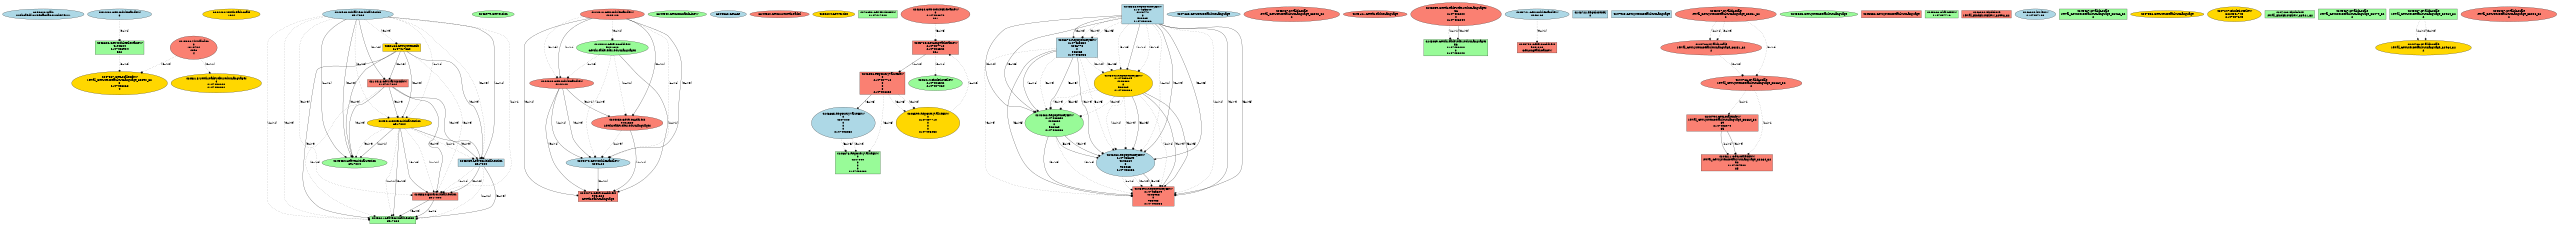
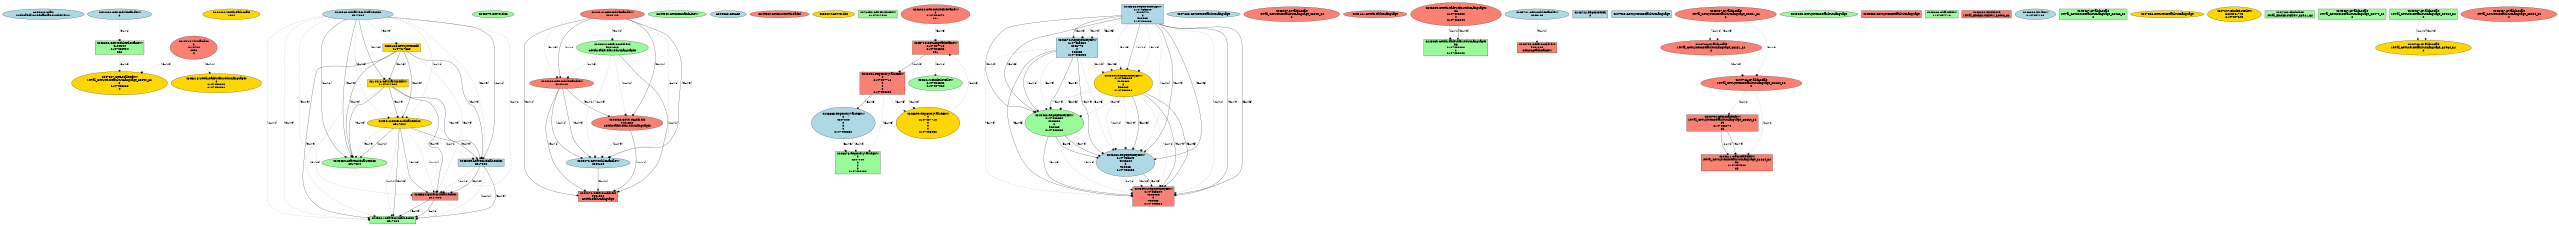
  digraph {
    node [fillcolor=salmon shape=ellipse style=filled]
    edge [arrowhead=box style=dotted]
    n1 [fillcolor=lightblue label="6850628.main\n005b8a9df1345ecfa3da0424cb97e221"]
    n2 [fillcolor=lightblue label="4254480.GetModuleHandleW\n0"]
    n3 [fillcolor=palegreen label="4243306.GetModuleFileNameW\n4194304\n2147408904\n522" shape=box]
    n4 [fillcolor=gold label="4247567.GetLocaleInfoW\nretval_GetUserDefaultUILanguage_33890_32\n3\n2147408268\n4"]
    n5 [fillcolor=gold label="6844434.SetThreadLocale\n1024"]
    n6 [fillcolor=lightblue label="4243965.InitializeCriticalSection\n6917004"]
    n7 [fillcolor=gold label="4250188.GetSystemInfo\n2147417660" shape=box]
-   n8 [label="4214413.GetStartupInfoW\n2147417624" shape=box]
+   n8 [fillcolor=gold label="4214413.GetStartupInfoW\n2147417624" shape=box]
    n9 [fillcolor=gold label="4245418.EnterCriticalSection\n6917004"]
    n10 [fillcolor=lightblue label="4245469.LeaveCriticalSection\n6917004" shape=box]
    n11 [label="4245580.EnterCriticalSection\n6917004" shape=box]
    n12 [fillcolor=palegreen label="4245621.LeaveCriticalSection\n6917004" shape=box]
    n13 [fillcolor=palegreen label="4245454.LeaveCriticalSection\n6917004"]
    n14 [fillcolor=palegreen label="4243979.GetVersion\n"]
    n15 [label="4244018.GetModuleHandleW\n4244120"]
    n16 [fillcolor=palegreen label="4244024.GetProcAddress\n9441320\nGetThreadPreferredUILanguages"]
    n17 [label="4244044.GetModuleHandleW\n4244120"]
    n18 [label="4244050.GetProcAddress\n9441320\nSetThreadPreferredUILanguages"]
    n19 [fillcolor=lightblue label="4244070.GetModuleHandleW\n4244120"]
    n20 [label="4244076.GetProcAddress\n9441320\nGetThreadUILanguage" shape=box]
    n21 [fillcolor=palegreen label="6844540.GetCommandLineW\n"]
    n22 [fillcolor=lightblue label="6844560.GetACP\n"]
    n23 [label="6844580.GetCurrentThreadId\n"]
    n24 [fillcolor=gold label="4250204.GetVersion\n"]
    n25 [fillcolor=palegreen label="4276690.GetVersionExW\n2147417420" shape=box]
    n26 [label="4248064.GetModuleFileNameW\n0\n2147408370\n261"]
    n27 [label="4245785.GetLongPathNameW\n2147407710\n2147406542\n261" shape=box]
    n28 [label="4246556.RegQueryValueExW\n0\n2147407710\n0\n0\n0\n2147408232" shape=box]
    n29 [fillcolor=palegreen label="4246014.FindFirstFileW\n2147406542\n2147407064"]
    n30 [label="4215383.VirtualAlloc\n0\n1310704\n4096\n4"]
    n31 [fillcolor=gold label="4245215.SetThreadPreferredUILanguages\n4\n2147408220\n2147408232"]
    n32 [fillcolor=lightblue label="4246338.RegOpenKeyExW\n2147483649\n4246772\n0\n983065\n2147408236" shape=box]
    n33 [fillcolor=lightblue label="4246372.RegOpenKeyExW\n2147483650\n4246772\n0\n983065\n2147408236" shape=box]
    n34 [fillcolor=gold label="4246402.RegOpenKeyExW\n2147483649\n4246832\n0\n983065\n2147408236"]
    n35 [fillcolor=palegreen label="4246432.RegOpenKeyExW\n2147483650\n4246832\n0\n983065\n2147408236"]
    n36 [fillcolor=lightblue label="4246462.RegOpenKeyExW\n2147483649\n4246884\n0\n983065\n2147408236"]
    n37 [label="4246492.RegOpenKeyExW\n2147483649\n4246936\n0\n983065\n2147408236" shape=box]
    n38 [fillcolor=lightblue label="4247883.GetUserDefaultUILanguage\n"]
    n39 [label="4245487.IsValidLocale\nretval_GetUserDefaultUILanguage_33342_32\n2"]
    n40 [label="4245121.GetThreadUILanguage\n"]
    n41 [label="4245059.GetThreadPreferredUILanguages\n56\n2147408200\n0\n2147408244"]
    n42 [fillcolor=palegreen label="4245059.GetThreadPreferredUILanguages\n56\n2147408200\n0\n2147408240" shape=box]
    n43 [fillcolor=lightblue label="4245741.GetModuleHandleW\n4246160"]
    n44 [label="4245758.GetProcAddress\n9441320\nGetLongPathNameW" shape=box]
    n45 [fillcolor=gold label="4246599.RegQueryValueExW\n0\n2147407710\n0\n0\n0\n2147408232"]
    n46 [fillcolor=lightblue label="4246635.RegQueryValueExW\n0\n4247000\n0\n0\n0\n2147408232"]
    n47 [fillcolor=palegreen label="4246676.RegQueryValueExW\n0\n4247000\n0\n0\n0\n2147408232" shape=box]
    n48 [fillcolor=lightblue label="4246722.RegCloseKey\n0" shape=box]
    n49 [fillcolor=lightblue label="4247923.GetSystemDefaultUILanguage\n" shape=box]
    n50 [label="4245487.IsValidLocale\nretval_GetSystemDefaultUILanguage_33251_32\n2"]
    n51 [label="4244766.IsValidLocale\nretval_GetSystemDefaultUILanguage_33251_32\n2"]
    n52 [label="4244766.IsValidLocale\nretval_GetSystemDefaultUILanguage_33664_32\n2"]
    n53 [label="4244794.GetLocaleInfoW\nretval_GetSystemDefaultUILanguage_33664_32\n89\n2147408070\n85" shape=box]
    n54 [label="4244811.GetLocaleInfoW\nretval_GetSystemDefaultUILanguage_33664_32\n90\n2147407900\n85" shape=box]
    n55 [fillcolor=palegreen label="4245525.GetSystemDefaultUILanguage\n"]
    n56 [label="4245552.GetSystemDefaultUILanguage\n" shape=box]
    n57 [fillcolor=palegreen label="4245683.CharNextW\n2147407716" shape=box]
    n58 [label="4246032.FindClose\nretval_FindFirstFileW_32998_32" shape=box]
    n59 [fillcolor=lightblue label="4246044.lstrlenW\n2147407108"]
    n60 [fillcolor=palegreen label="4245487.IsValidLocale\nretval_GetUserDefaultUILanguage_33466_32\n2" shape=box]
    n61 [fillcolor=gold label="4247558.GetUserDefaultUILanguage\n"]
    n62 [fillcolor=gold label="4247247.FindFirstFileW\n3224341740\n2147407640"]
    n63 [fillcolor=palegreen label="4247263.FindClose\nretval_FindFirstFileW_33921_32" shape=box]
    n64 [fillcolor=palegreen label="4245487.IsValidLocale\nretval_GetUserDefaultUILanguage_33479_32\n2" shape=box]
    n65 [fillcolor=palegreen label="4245487.IsValidLocale\nretval_GetUserDefaultUILanguage_32964_32\n2" shape=box]
    n66 [fillcolor=gold label="4244766.IsValidLocale\nretval_GetUserDefaultUILanguage_32964_32\n2"]
    n67 [label="4245487.IsValidLocale\nretval_GetUserDefaultUILanguage_33006_32\n2"]
    n2 -> n3 [label="(0-->1)"]
    n3 -> n4 [arrowhead=dot label="(0-->2)"]
    n6 -> n7 [label="(0-->0)"]
    n6 -> n8 [label="(0-->0)" style=solid]
    n6 -> n9 [arrowhead=dot label="(1-->1)"]
    n6 -> n9 [arrowhead=dot label="(0-->0)"]
    n6 -> n10 [arrowhead=dot label="(1-->1)" style=solid]
    n6 -> n10 [arrowhead=dot label="(0-->0)"]
    n6 -> n11 [label="(1-->1)"]
    n6 -> n11 [arrowhead=dot label="(0-->0)"]
    n6 -> n12 [label="(1-->1)"]
    n6 -> n12 [label="(0-->0)"]
    n6 -> n13 [arrowhead=diamond label="(1-->1)" style=solid]
    n6 -> n13 [arrowhead=diamond label="(0-->0)" style=solid]
    n7 -> n8 [arrowhead=dot label="(0-->0)" style=solid]
    n7 -> n9 [arrowhead=dot label="(0-->0)" style=solid]
    n7 -> n10 [arrowhead=diamond label="(0-->0)" style=solid]
    n7 -> n11 [arrowhead=diamond label="(0-->0)"]
    n7 -> n12 [arrowhead=diamond label="(0-->0)" style=solid]
    n7 -> n13 [arrowhead=diamond label="(0-->0)" style=solid]
    n8 -> n9 [label="(0-->0)" style=solid]
    n8 -> n10 [arrowhead=dot label="(0-->0)" style=solid]
    n8 -> n11 [arrowhead=dot label="(0-->0)" style=solid]
    n8 -> n12 [arrowhead=dot label="(0-->0)"]
    n8 -> n13 [arrowhead=dot label="(0-->0)" style=solid]
    n9 -> n10 [label="(1-->1)"]
    n9 -> n10 [arrowhead=diamond label="(0-->0)" style=solid]
    n9 -> n11 [arrowhead=diamond label="(1-->1)"]
    n9 -> n11 [arrowhead=diamond label="(0-->0)" style=solid]
    n9 -> n12 [arrowhead=dot label="(1-->1)"]
    n9 -> n12 [arrowhead=diamond label="(0-->0)" style=solid]
    n9 -> n13 [arrowhead=dot label="(1-->1)" style=solid]
    n9 -> n13 [arrowhead=dot label="(0-->0)"]
    n10 -> n11 [label="(1-->1)"]
    n10 -> n11 [arrowhead=dot label="(0-->0)" style=solid]
    n10 -> n12 [arrowhead=dot label="(1-->1)"]
    n10 -> n12 [arrowhead=diamond label="(0-->0)" style=solid]
    n11 -> n12 [arrowhead=dot label="(1-->1)" style=solid]
    n11 -> n12 [arrowhead=diamond label="(0-->0)" style=solid]
    n15 -> n16 [label="(0-->1)"]
    n15 -> n17 [arrowhead=dot label="(1-->1)" style=solid]
    n15 -> n17 [label="(0-->0)"]
    n15 -> n18 [label="(0-->1)" style=solid]
    n15 -> n19 [label="(1-->1)"]
    n15 -> n19 [arrowhead=diamond label="(0-->0)" style=solid]
    n15 -> n20 [arrowhead=dot label="(0-->1)" style=solid]
    n16 -> n17 [label="(1-->0)"]
    n16 -> n18 [label="(1-->1)"]
    n16 -> n19 [label="(1-->0)"]
    n16 -> n20 [arrowhead=dot label="(1-->1)" style=solid]
    n17 -> n18 [arrowhead=dot label="(0-->1)" style=solid]
    n17 -> n19 [arrowhead=dot label="(1-->1)" style=solid]
    n17 -> n19 [arrowhead=diamond label="(0-->0)" style=solid]
    n17 -> n20 [label="(0-->1)" style=solid]
    n18 -> n19 [label="(1-->0)"]
    n18 -> n20 [label="(1-->1)" style=solid]
    n19 -> n20 [arrowhead=diamond label="(0-->1)" style=solid]
    n26 -> n27 [label="(3-->3)"]
    n27 -> n28 [label="(1-->2)" style=solid]
    n27 -> n29 [arrowhead=dot label="(2-->1)"]
    n28 -> n45 [label="(2-->2)"]
    n28 -> n45 [arrowhead=diamond label="(6-->6)"]
    n28 -> n46 [arrowhead=dot label="(6-->6)" style=solid]
    n28 -> n47 [arrowhead=dot label="(6-->6)"]
    n30 -> n4 [label="(4-->4)"]
    n30 -> n31 [arrowhead=diamond label="(4-->1)"]
    n32 -> n33 [arrowhead=dot label="(2-->2)" style=solid]
    n32 -> n33 [label="(4-->4)"]
    n32 -> n33 [arrowhead=dot label="(5-->5)"]
    n32 -> n34 [arrowhead=dot label="(1-->1)" style=solid]
    n32 -> n34 [label="(4-->4)"]
    n32 -> n34 [arrowhead=diamond label="(5-->5)"]
    n32 -> n35 [arrowhead=diamond label="(4-->4)" style=solid]
    n32 -> n35 [label="(5-->5)" style=solid]
    n32 -> n36 [label="(1-->1)"]
    n32 -> n36 [arrowhead=diamond label="(4-->4)" style=solid]
    n32 -> n36 [arrowhead=diamond label="(5-->5)" style=solid]
    n32 -> n37 [arrowhead=diamond label="(1-->1)"]
    n32 -> n37 [arrowhead=diamond label="(4-->4)" style=solid]
    n32 -> n37 [arrowhead=diamond label="(5-->5)" style=solid]
    n33 -> n34 [arrowhead=diamond label="(4-->4)"]
    n33 -> n34 [arrowhead=dot label="(5-->5)"]
    n33 -> n35 [label="(1-->1)" style=solid]
    n33 -> n35 [arrowhead=dot label="(4-->4)"]
    n33 -> n35 [arrowhead=diamond label="(5-->5)" style=solid]
    n33 -> n36 [label="(4-->4)" style=solid]
    n33 -> n36 [arrowhead=dot label="(5-->5)"]
    n33 -> n37 [label="(4-->4)"]
    n33 -> n37 [arrowhead=dot label="(5-->5)" style=solid]
    n34 -> n35 [label="(2-->2)"]
    n34 -> n35 [arrowhead=diamond label="(4-->4)"]
    n34 -> n35 [label="(5-->5)"]
    n34 -> n36 [label="(1-->1)"]
    n34 -> n36 [label="(4-->4)"]
    n34 -> n36 [label="(5-->5)" style=solid]
    n34 -> n37 [label="(1-->1)"]
    n34 -> n37 [arrowhead=dot label="(4-->4)" style=solid]
    n34 -> n37 [arrowhead=diamond label="(5-->5)" style=solid]
    n35 -> n36 [label="(4-->4)" style=solid]
    n35 -> n36 [arrowhead=dot label="(5-->5)" style=solid]
    n35 -> n37 [label="(4-->4)"]
    n35 -> n37 [arrowhead=dot label="(5-->5)" style=solid]
    n36 -> n37 [arrowhead=diamond label="(1-->1)"]
    n36 -> n37 [arrowhead=diamond label="(4-->4)"]
    n36 -> n37 [arrowhead=diamond label="(5-->5)" style=solid]
    n41 -> n42 [label="(1-->1)"]
    n41 -> n42 [arrowhead=dot label="(2-->2)" style=solid]
    n43 -> n44 [arrowhead=dot label="(0-->1)"]
    n45 -> n27 [arrowhead=dot label="(1-->2)"]
    n46 -> n47 [arrowhead=dot label="(2-->2)"]
    n46 -> n47 [label="(6-->6)"]
    n50 -> n51 [arrowhead=diamond label="(1-->1)"]
    n50 -> n51 [arrowhead=diamond label="(2-->2)"]
    n50 -> n52 [label="(2-->2)"]
    n51 -> n52 [label="(2-->2)"]
    n52 -> n53 [arrowhead=diamond label="(1-->1)"]
    n52 -> n54 [arrowhead=dot label="(1-->1)"]
    n53 -> n54 [arrowhead=dot label="(1-->1)" style=solid]
    n53 -> n54 [label="(4-->4)" style=solid]
    n65 -> n66 [arrowhead=diamond label="(1-->1)"]
    n65 -> n66 [arrowhead=diamond label="(2-->2)"]
  }
